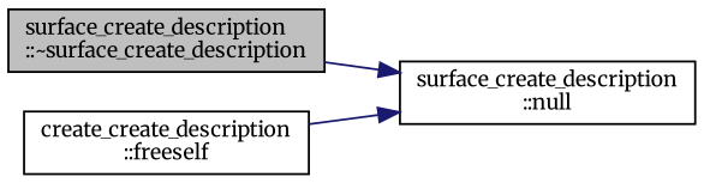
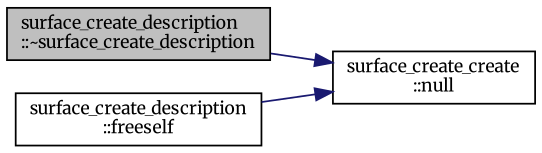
  digraph {
    fontname=Merriweather
    rankdir=LR
    node [color=black fillcolor=white fontname=Merriweather fontsize=10 shape=record style=filled]
    edge [color=midnightblue fontname=Merriweather fontsize=10 labelfontname=Helvetica labelfontsize=10 style=solid]
    n1 [fillcolor=grey75 fontcolor=black height=0.2 label="surface_create_description\l::~surface_create_description" width=0.4]
-   n2 [height=0.2 label="surface_create_description\l::null" width=0.4]
-   n3 [height=0.2 label="create_create_description\l::freeself" width=0.4]
+   n2 [height=0.2 label="surface_create_create\l::null" width=0.4]
+   n3 [height=0.2 label="surface_create_description\l::freeself" width=0.4]
    n1 -> n2
    n3 -> n2
  }
